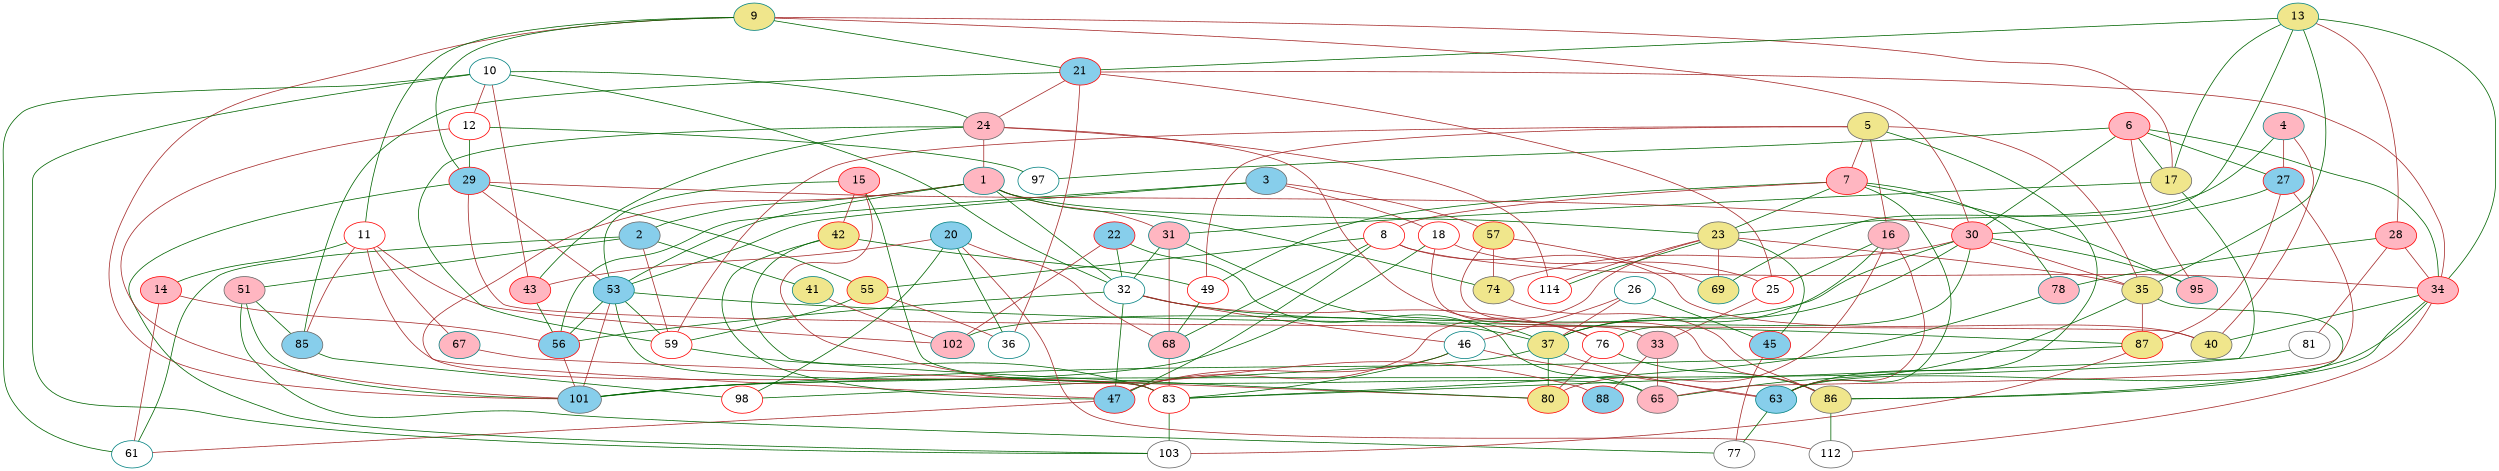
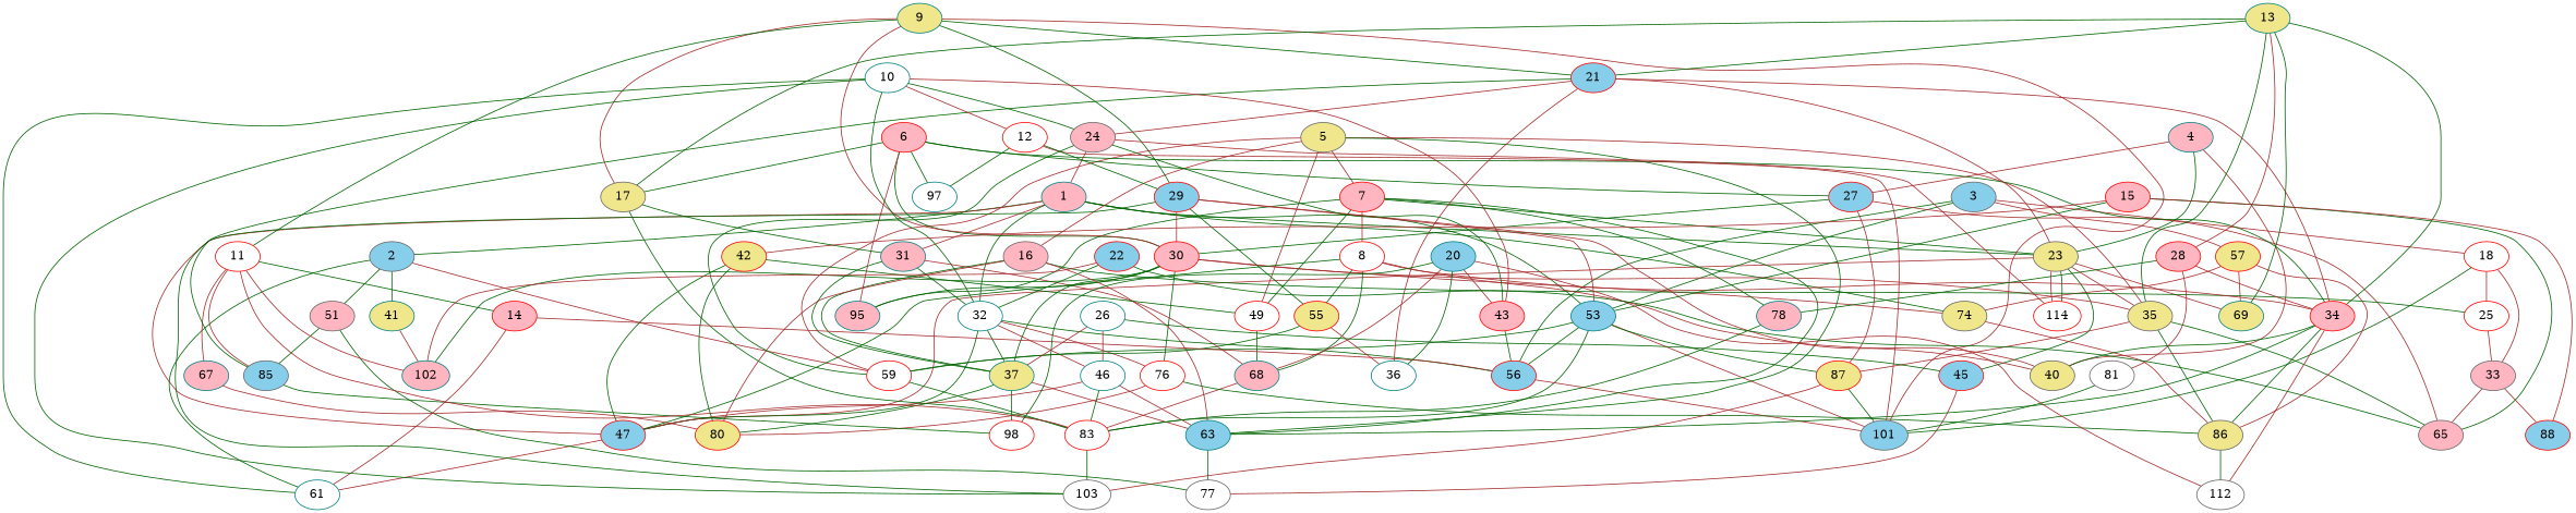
  graph {
    node [color=red fillcolor=white style=filled]
    edge [color=darkgreen]
    1 [color=teal fillcolor=lightpink super="+38"]
    2 [color=gray40 fillcolor=skyblue super="+109"]
    23 [color=gray40 fillcolor=khaki super="+50"]
    31 [color=teal fillcolor=lightpink super="+115"]
    32 [color=teal super="+82"]
    47 [fillcolor=skyblue super="+72"]
    53 [color=teal fillcolor=skyblue super="+66"]
    74 [color=gray40 fillcolor=khaki]
    41 [color=teal fillcolor=khaki]
    51 [color=gray40 fillcolor=lightpink]
    59 [super="+93"]
    61 [color=teal]
    35 [color=gray40 fillcolor=khaki super="+104"]
    69 [color=teal fillcolor=khaki]
    45 [fillcolor=skyblue super="+105"]
    114
    68 [color=teal fillcolor=lightpink]
    37 [color=teal fillcolor=khaki super="+110"]
    56 [fillcolor=skyblue]
    76
    46 [color=teal]
    101 [color=gray40 fillcolor=skyblue super="+116"]
    83 [super="+91"]
    87 [fillcolor=khaki]
    86 [color=gray40 fillcolor=khaki super="+90"]
    102 [color=teal fillcolor=lightpink super="+106"]
    85 [color=gray40 fillcolor=skyblue]
    77 [color=gray40]
    3 [color=gray40 fillcolor=skyblue super="+108"]
    18
    57 [fillcolor=khaki]
    25
    33 [color=gray40 fillcolor=lightpink]
    4 [color=teal fillcolor=lightpink]
    27 [fillcolor=skyblue super="+64"]
    40 [color=gray40 fillcolor=khaki super="+111"]
    30 [fillcolor=lightpink super="+96"]
    65 [color=gray40 fillcolor=lightpink super="+84"]
    5 [color=gray40 fillcolor=khaki super="+58"]
    7 [fillcolor=lightpink super="+89"]
    16 [color=gray40 fillcolor=lightpink super="+48"]
    49
    63 [color=teal fillcolor=skyblue super="+70"]
    95 [color=teal fillcolor=lightpink]
    8 [super="+60"]
    78 [color=teal fillcolor=lightpink]
    80 [fillcolor=khaki super="+99"]
    6 [fillcolor=lightpink super="+79"]
    17 [color=gray40 fillcolor=khaki super="+52"]
    34 [fillcolor=lightpink super="+44"]
    97 [color=teal]
    112 [color=gray40]
    55 [fillcolor=khaki super="+75"]
    36 [color=teal]
    67 [color=teal fillcolor=lightpink]
    9 [color=teal fillcolor=khaki super="+92"]
    11 [super="+19"]
    21 [fillcolor=skyblue super="+39"]
    29 [fillcolor=skyblue super="+62"]
    14 [fillcolor=lightpink super="+117"]
    24 [color=gray40 fillcolor=lightpink super="+107"]
    103 [color=gray40]
    10 [color=teal super="+73"]
    12 [super="+113"]
    43 [fillcolor=lightpink]
    98
    13 [color=teal fillcolor=khaki]
    28 [fillcolor=lightpink super="+71"]
    81 [color=gray40]
    15 [fillcolor=lightpink super="+94"]
    42 [fillcolor=khaki super="+54"]
    88 [fillcolor=skyblue]
    20 [color=teal fillcolor=skyblue super="+100"]
    22 [fillcolor=skyblue]
    26 [color=teal]
    1 -- 2
    1 -- 23
    1 -- 31 [color=brown]
    1 -- 32
    1 -- 47 [color=brown]
    1 -- 53
    1 -- 74
    2 -- 41
    2 -- 51
    2 -- 59 [color=brown]
    2 -- 61
    23 -- 47 [color=brown]
    23 -- 35 [color=brown]
    23 -- 69 [color=brown]
    23 -- 45
    23 -- 114 [color=brown]
    23 -- 114
    31 -- 32
    31 -- 68 [color=brown]
    31 -- 37
    32 -- 47
    32 -- 37
    32 -- 56
    32 -- 76 [color=brown]
    32 -- 46 [color=brown]
    47 -- 61 [color=brown]
    53 -- 59 [weight=2]
    53 -- 56
    53 -- 101 [color=brown]
    53 -- 83
    53 -- 87
    74 -- 86 [color=brown]
    41 -- 102 [color=brown]
-   51 -- 101
    51 -- 85
    51 -- 77
    59 -- 83
    35 -- 87 [color=brown]
    35 -- 86
    35 -- 65
    45 -- 77 [color=brown]
    68 -- 83 [color=brown]
    37 -- 63 [color=brown weight=2]
    37 -- 80
    37 -- 98
    56 -- 101 [color=brown]
    76 -- 86
    76 -- 80 [color=brown]
    46 -- 47 [color=brown]
    46 -- 83
    46 -- 63 [color=brown]
    83 -- 103 [weight=2]
    87 -- 101
    87 -- 103 [color=brown]
    86 -- 112
    85 -- 98
    3 -- 53
    3 -- 56
    3 -- 18 [color=brown]
    3 -- 57 [color=brown]
    18 -- 101
    18 -- 25 [color=brown]
    18 -- 33 [color=brown]
    57 -- 74 [color=brown]
    57 -- 69 [color=brown]
    57 -- 86 [color=brown]
    25 -- 33 [color=brown]
    33 -- 65 [color=brown]
    33 -- 88 [color=brown]
    4 -- 23
    4 -- 27 [color=brown]
    4 -- 40 [color=brown]
    27 -- 87 [color=brown]
    27 -- 30
    27 -- 65 [color=brown]
    30 -- 74 [color=brown]
    30 -- 35 [color=brown]
    30 -- 37
    30 -- 76
    30 -- 102
    30 -- 95
    5 -- 59 [color=brown]
    5 -- 35 [color=brown]
    5 -- 7 [color=brown]
    5 -- 16 [color=brown]
    5 -- 49 [color=brown]
    5 -- 63
    7 -- 23
    7 -- 49
    7 -- 63
    7 -- 95
    7 -- 8 [color=brown]
    7 -- 78
    16 -- 37
    16 -- 25
    16 -- 63 [color=brown]
    16 -- 80 [color=brown weight=2]
    49 -- 68
    63 -- 77
    8 -- 47
    8 -- 68
    8 -- 40 [color=brown]
    8 -- 34 [color=brown]
    8 -- 55
    78 -- 83
    6 -- 27
    6 -- 30
    6 -- 95 [color=brown]
    6 -- 17
    6 -- 34
    6 -- 97
    17 -- 31
    17 -- 83
    34 -- 86
    34 -- 40
    34 -- 63
    34 -- 112 [color=brown]
    55 -- 59
    55 -- 36 [color=brown]
    67 -- 80 [color=brown]
    9 -- 101 [color=brown]
    9 -- 30 [color=brown]
    9 -- 17 [color=brown]
    9 -- 11
    9 -- 21
    9 -- 29
    11 -- 83 [color=brown]
    11 -- 102 [color=brown]
    11 -- 85 [color=brown]
    11 -- 67 [color=brown]
    11 -- 14
    21 -- 85
-   21 -- 25 [color=brown]
+   21 -- 23 [color=brown]
    21 -- 34 [color=brown]
    21 -- 36 [color=brown]
    21 -- 24 [color=brown]
    29 -- 53 [color=brown]
    29 -- 40 [color=brown]
    29 -- 30 [color=brown]
    29 -- 55
    29 -- 103
    14 -- 61 [color=brown]
    14 -- 56 [color=brown]
    24 -- 1 [color=brown]
    24 -- 59
    24 -- 114 [color=brown]
-   24 -- 76 [color=brown]
    24 -- 43
    10 -- 32
    10 -- 61
    10 -- 24
    10 -- 103
    10 -- 12 [color=brown]
    10 -- 43 [color=brown]
    12 -- 101 [color=brown]
    12 -- 97
    12 -- 29
    43 -- 56
    13 -- 35
    13 -- 69
    13 -- 17
    13 -- 34
    13 -- 21
    13 -- 28 [color=brown]
    28 -- 78
    28 -- 34 [color=brown]
    28 -- 81 [color=brown]
    81 -- 101
    15 -- 53
    15 -- 65
    15 -- 42 [color=brown]
    15 -- 88 [color=brown]
    42 -- 47
    42 -- 49
    42 -- 80
    20 -- 68 [color=brown]
    20 -- 112 [color=brown]
    20 -- 36
    20 -- 43 [color=brown]
    20 -- 98
    22 -- 32
    22 -- 102 [color=brown]
    22 -- 65
    26 -- 45
    26 -- 37 [color=brown]
    26 -- 46 [color=brown]
  }
